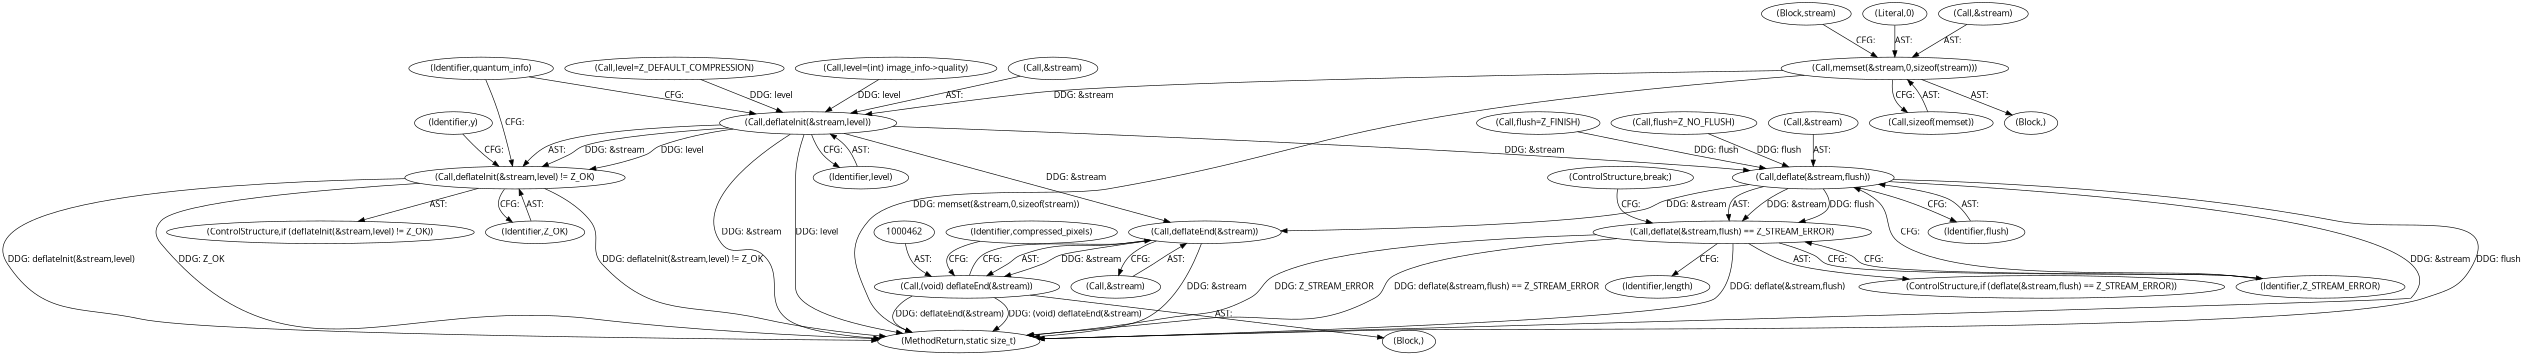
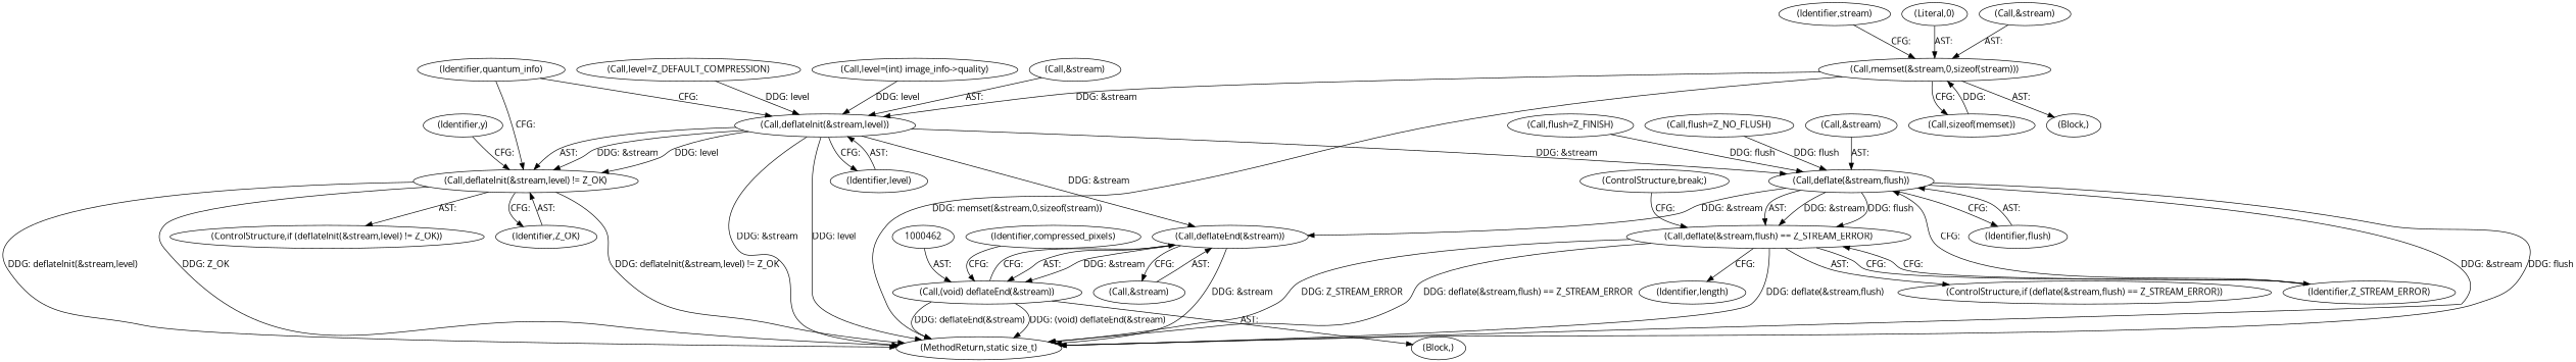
  digraph {
    fontname="Open Sans"
    node [fontname="Open Sans"]
    edge [fontname="Open Sans"]
    n1 [label="(Call,memset(&stream,0,sizeof(stream)))"]
    n2 [label="(Call,deflateInit(&stream,level))"]
    n3 [label="(Call,sizeof(memset))"]
    n4 [label="(MethodReturn,static size_t)"]
    n5 [label="(Block,)"]
    n6 [label="(Call,deflateInit(&stream,level) != Z_OK)"]
    n7 [label="(Call,deflate(&stream,flush))"]
    n8 [label="(Call,deflateEnd(&stream))"]
    n9 [label="(Identifier,level)"]
    n10 [label="(Identifier,Z_OK)"]
    n11 [label="(ControlStructure,if (deflateInit(&stream,level) != Z_OK))"]
    n12 [label="(Call,deflate(&stream,flush) == Z_STREAM_ERROR)"]
    n13 [label="(Identifier,flush)"]
    n14 [label="(Call,(void) deflateEnd(&stream))"]
    n15 [label="(Call,&stream)"]
    n16 [label="(ControlStructure,if (deflate(&stream,flush) == Z_STREAM_ERROR))"]
    n17 [label="(Identifier,Z_STREAM_ERROR)"]
    n18 [label="(Identifier,length)"]
    n19 [label="(Block,)"]
    n20 [label="(Call,&stream)"]
    n21 [label="(Call,level=Z_DEFAULT_COMPRESSION)"]
    n22 [label="(Identifier,quantum_info)"]
    n23 [label="(Identifier,compressed_pixels)"]
    n24 [label="(Identifier,y)"]
-   n25 [label="(Block,stream)"]
+   n25 [label="(Identifier,stream)"]
    n26 [label="(Literal,0)"]
    n27 [label="(ControlStructure,break;)"]
    n28 [label="(Call,flush=Z_FINISH)"]
    n29 [label="(Call,&stream)"]
    n30 [label="(Call,level=(int) image_info->quality)"]
    n31 [label="(Call,&stream)"]
    n32 [label="(Call,flush=Z_NO_FLUSH)"]
    1000462
    n1 -> n2 [label="DDG: &stream"]
    n1 -> n3 [label="CFG: "]
    n1 -> n4 [label="DDG: memset(&stream,0,sizeof(stream))"]
    n1 -> n5 [label="AST: "]
    n2 -> n4 [label="DDG: &stream"]
    n2 -> n4 [label="DDG: level"]
    n2 -> n6 [label="AST: "]
    n2 -> n6 [label="DDG: &stream"]
    n2 -> n6 [label="DDG: level"]
    n2 -> n7 [label="DDG: &stream"]
    n2 -> n8 [label="DDG: &stream"]
    n2 -> n9 [label="CFG: "]
-   n3 -> n1 [label="AST: "]
+   n3 -> n1 [label="DDG: "]
    n6 -> n4 [label="DDG: deflateInit(&stream,level)"]
    n6 -> n4 [label="DDG: Z_OK"]
    n6 -> n4 [label="DDG: deflateInit(&stream,level) != Z_OK"]
    n6 -> n10 [label="CFG: "]
    n6 -> n11 [label="AST: "]
    n7 -> n4 [label="DDG: &stream"]
    n7 -> n4 [label="DDG: flush"]
    n7 -> n8 [label="DDG: &stream"]
    n7 -> n12 [label="AST: "]
    n7 -> n12 [label="DDG: &stream"]
    n7 -> n12 [label="DDG: flush"]
    n7 -> n13 [label="CFG: "]
    n8 -> n4 [label="DDG: &stream"]
    n8 -> n14 [label="AST: "]
    n8 -> n14 [label="DDG: &stream"]
    n8 -> n15 [label="CFG: "]
    n9 -> n2 [label="AST: "]
    n10 -> n6 [label="AST: "]
    n12 -> n4 [label="DDG: Z_STREAM_ERROR"]
    n12 -> n4 [label="DDG: deflate(&stream,flush) == Z_STREAM_ERROR"]
    n12 -> n4 [label="DDG: deflate(&stream,flush)"]
    n12 -> n16 [label="AST: "]
    n12 -> n17 [label="CFG: "]
    n12 -> n18 [label="CFG: "]
    n13 -> n7 [label="AST: "]
    n14 -> n4 [label="DDG: (void) deflateEnd(&stream)"]
    n14 -> n4 [label="DDG: deflateEnd(&stream)"]
    n14 -> n8 [label="CFG: "]
    n14 -> n19 [label="AST: "]
    n15 -> n8 [label="AST: "]
    n17 -> n7 [label="CFG: "]
    n17 -> n12 [label="CFG: "]
    n20 -> n7 [label="AST: "]
    n21 -> n2 [label="DDG: level"]
    n22 -> n2 [label="CFG: "]
    n22 -> n6 [label="CFG: "]
    n23 -> n14 [label="CFG: "]
    n24 -> n6 [label="CFG: "]
    n25 -> n1 [label="CFG: "]
    n26 -> n1 [label="AST: "]
    n27 -> n12 [label="CFG: "]
    n28 -> n7 [label="DDG: flush"]
    n29 -> n1 [label="AST: "]
    n30 -> n2 [label="DDG: level"]
    n31 -> n2 [label="AST: "]
    n32 -> n7 [label="DDG: flush"]
    1000462 -> n14 [label="AST: "]
  }
